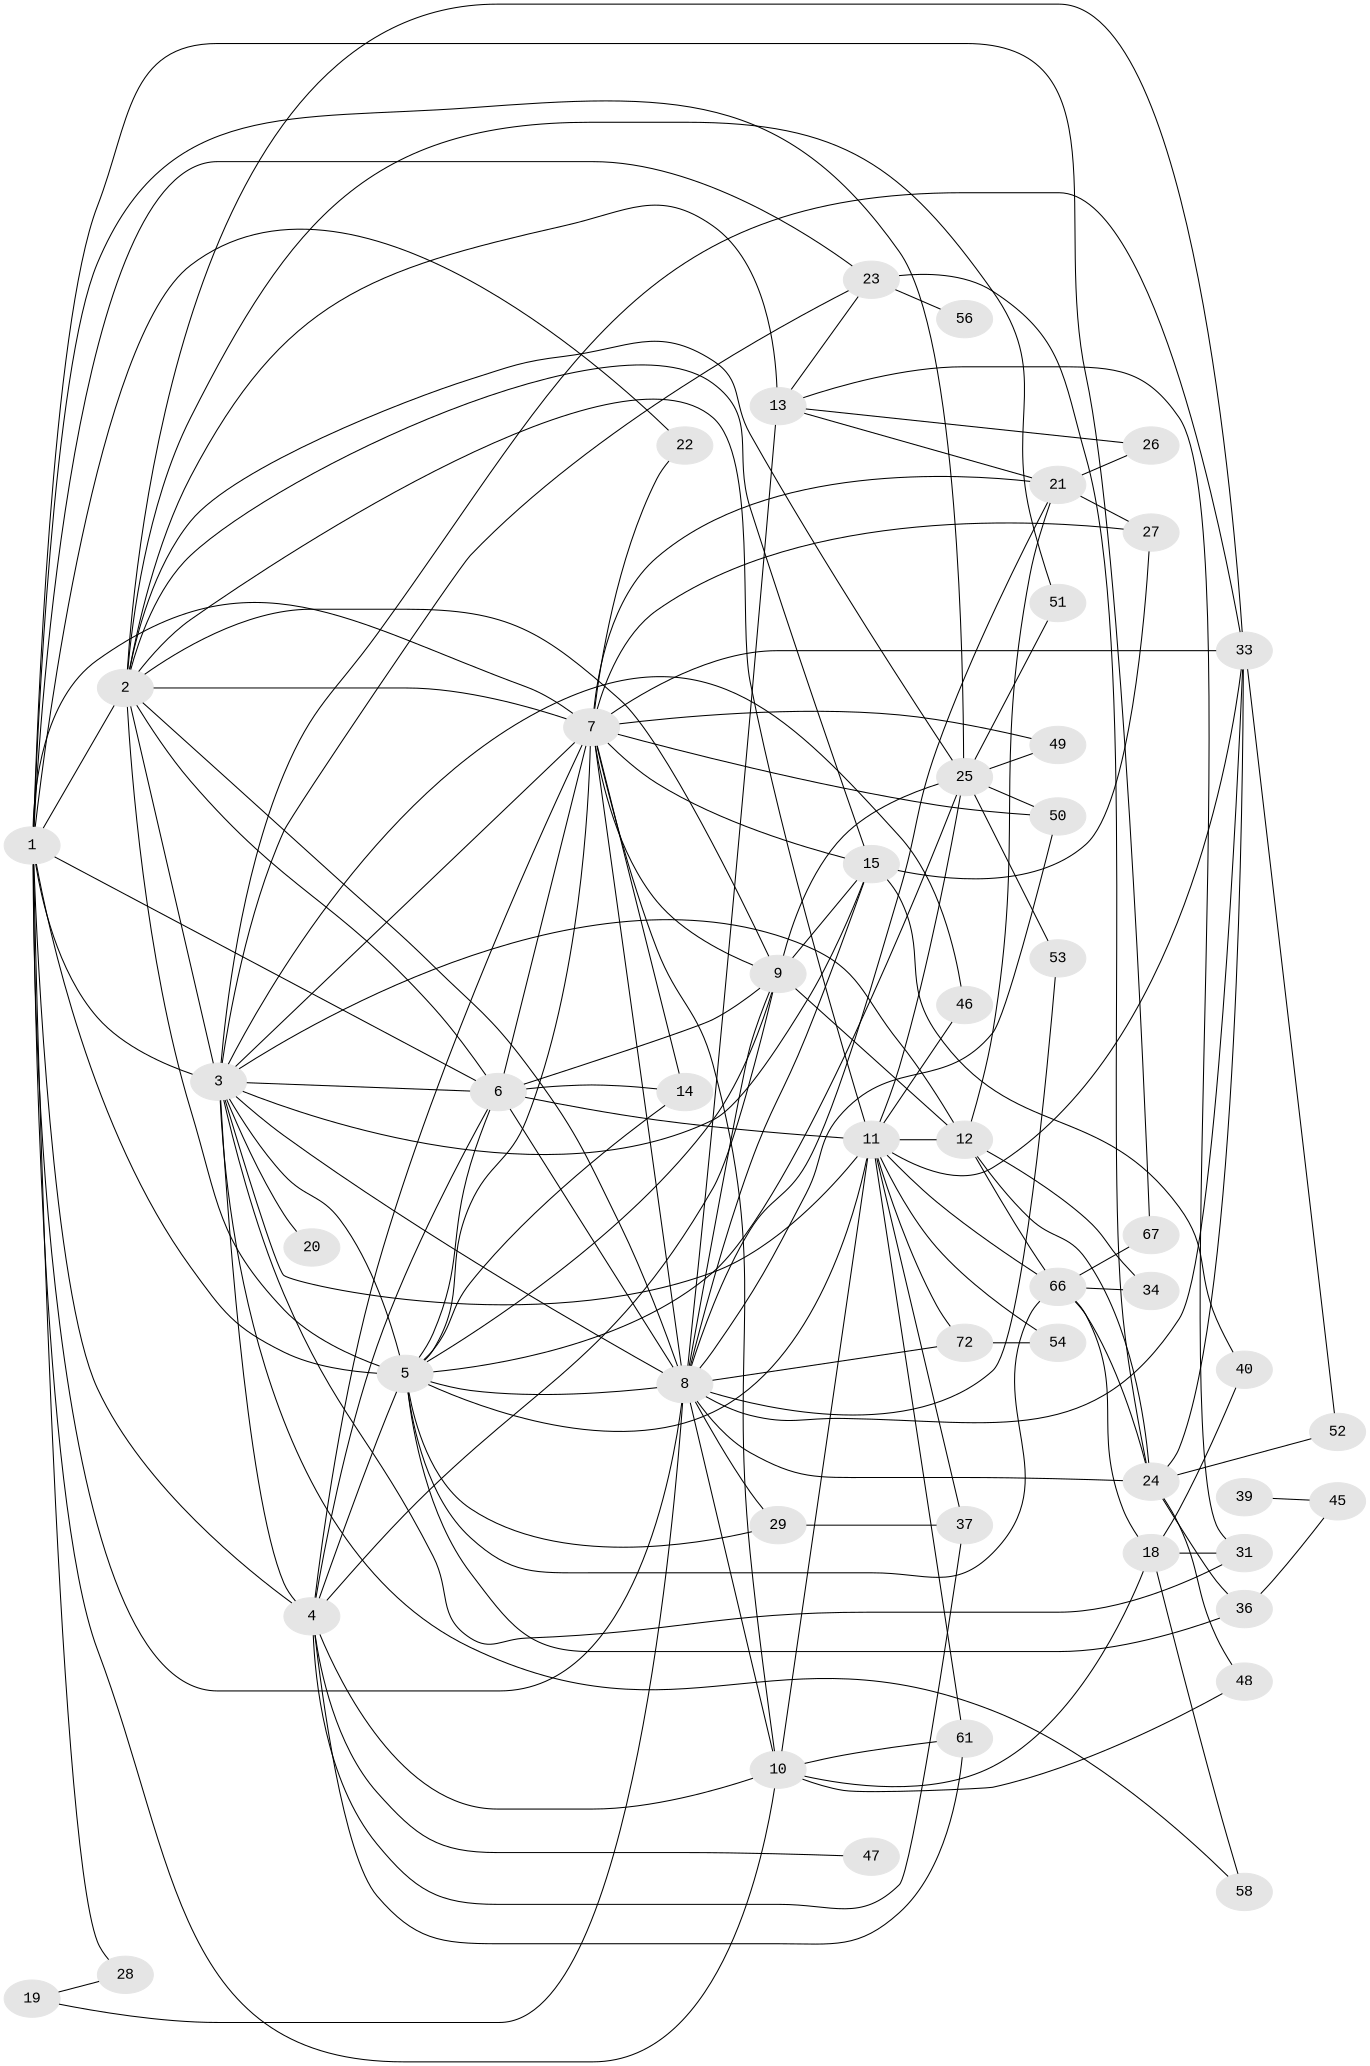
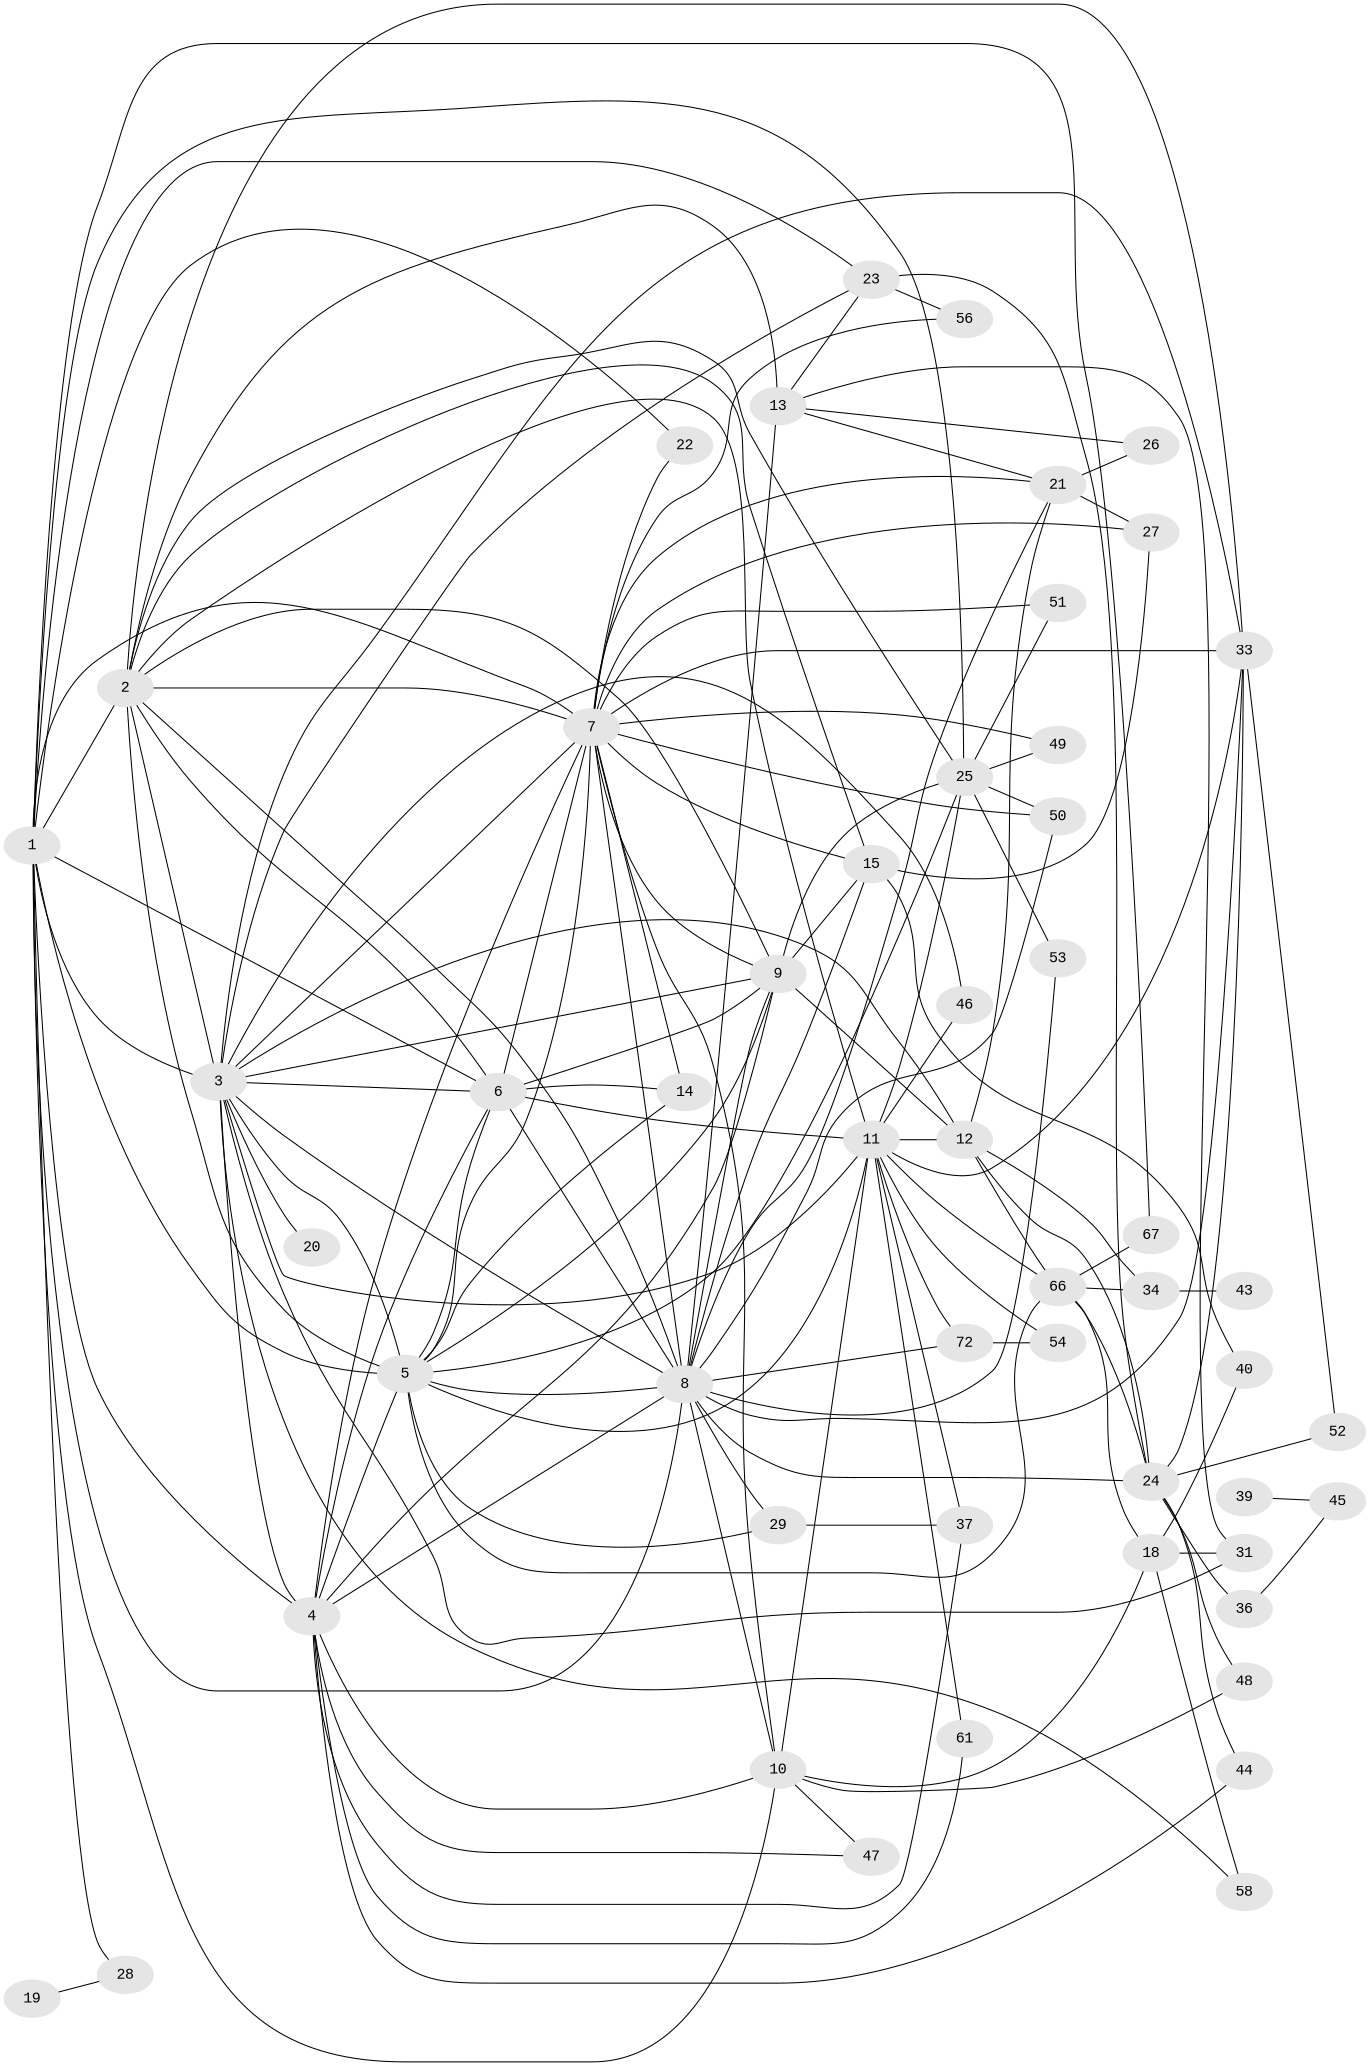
  graph {
    fontname="Liberation Mono"
    rankdir=LR
    node [color=gray90 fontname="Liberation Mono" style=filled]
    edge [fontname="Liberation Mono" weight=1.0]
    1
    2
    3
    4
    5
    6
    7
    8
    10
    n10 [label=67]
    22
    23
    25
    28
    9
    11
    13
    15
    33
    51
    12
    20
    31
    46
    n25 [label=58]
    37
    n27 [label=61]
+   44
    47
    14
    n31 [label=66]
    29
    36
    21
    27
    49
    50
    56
    24
    n40 [label=72]
    53
    18
    48
    54
    26
    40
    52
    34
    45
+   43
    19
    39
    1 -- 2
    1 -- 3
    1 -- 4
    1 -- 5
    1 -- 6
    1 -- 7 [weight=2.0]
    1 -- 8
    1 -- 10
    1 -- n10
    1 -- 22
    1 -- 23
    1 -- 25
    1 -- 28
    2 -- 3
    2 -- 5 [weight=2.0]
    2 -- 6 [weight=2.0]
    2 -- 7 [weight=2.0]
    2 -- 8
    2 -- 25
    2 -- 9 [weight=2.0]
    2 -- 11
    2 -- 13
    2 -- 15
    2 -- 33
-   2 -- 51
+   7 -- 51
    3 -- 4 [weight=2.0]
    3 -- 5
    3 -- 6
    3 -- 7 [weight=2.0]
    3 -- 8
    3 -- 23
-   3 -- 15
+   3 -- 9
    3 -- 11
    3 -- 33
    3 -- 12
    3 -- 20
    3 -- 31
    3 -- 46
    3 -- n25
    4 -- 5 [weight=2.0]
    4 -- 6
    4 -- 7 [weight=2.0]
-   19 -- 8
+   4 -- 8
    4 -- 10
    4 -- 9 [weight=2.0]
    4 -- 37
    4 -- n27
+   4 -- 44
    4 -- 47
    5 -- 6
    5 -- 7 [weight=2.0]
    5 -- 8
    5 -- 25
    5 -- 9 [weight=3.0]
    5 -- 11 [weight=3.0]
    5 -- 14
    5 -- n31
    5 -- 29
-   5 -- 36
    6 -- 7 [weight=2.0]
    6 -- 8 [weight=2.0]
    6 -- 9
    6 -- 11 [weight=14.0]
    6 -- 14
    7 -- 8 [weight=2.0]
    7 -- 10
    7 -- 22
    7 -- 9 [weight=2.0]
    7 -- 15 [weight=2.0]
    7 -- 33 [weight=6.0]
    7 -- 14
    7 -- 21 [weight=2.0]
    7 -- 27
    7 -- 49
    7 -- 50
+   7 -- 56
    8 -- 10
    8 -- 9 [weight=8.0]
    8 -- 13
    8 -- 15
    8 -- 33
    8 -- 29
    8 -- 21
    8 -- 50
    8 -- 24
    8 -- n40
    8 -- 53
    10 -- 11
-   10 -- n27
+   10 -- 47
    10 -- 18
    10 -- 48
    23 -- 56
    23 -- 24
    25 -- 51
    25 -- 49
    25 -- 50
    25 -- 53
    9 -- 25
    9 -- 15
    9 -- 12
    11 -- 25
    11 -- 33
    11 -- 12
    11 -- 46 [weight=2.0]
    11 -- 37 [weight=2.0]
    11 -- n27
    11 -- n31
    11 -- n40
    11 -- 54
    13 -- 23
    13 -- 31
    13 -- 21
    13 -- 26
    15 -- 27
    15 -- 40
    33 -- 52
    12 -- n31
    12 -- 21
    12 -- 24
    12 -- 34
    n31 -- n10
    n31 -- 24
    n31 -- 18
    n31 -- 34
    29 -- 37
    36 -- 45
    21 -- 27
    21 -- 26
    24 -- 33
+   24 -- 44
    24 -- 36
    24 -- 48
    24 -- 52
    n40 -- 54
    18 -- 31
    18 -- n25
    18 -- 40
+   34 -- 43
    19 -- 28
    39 -- 45
  }
